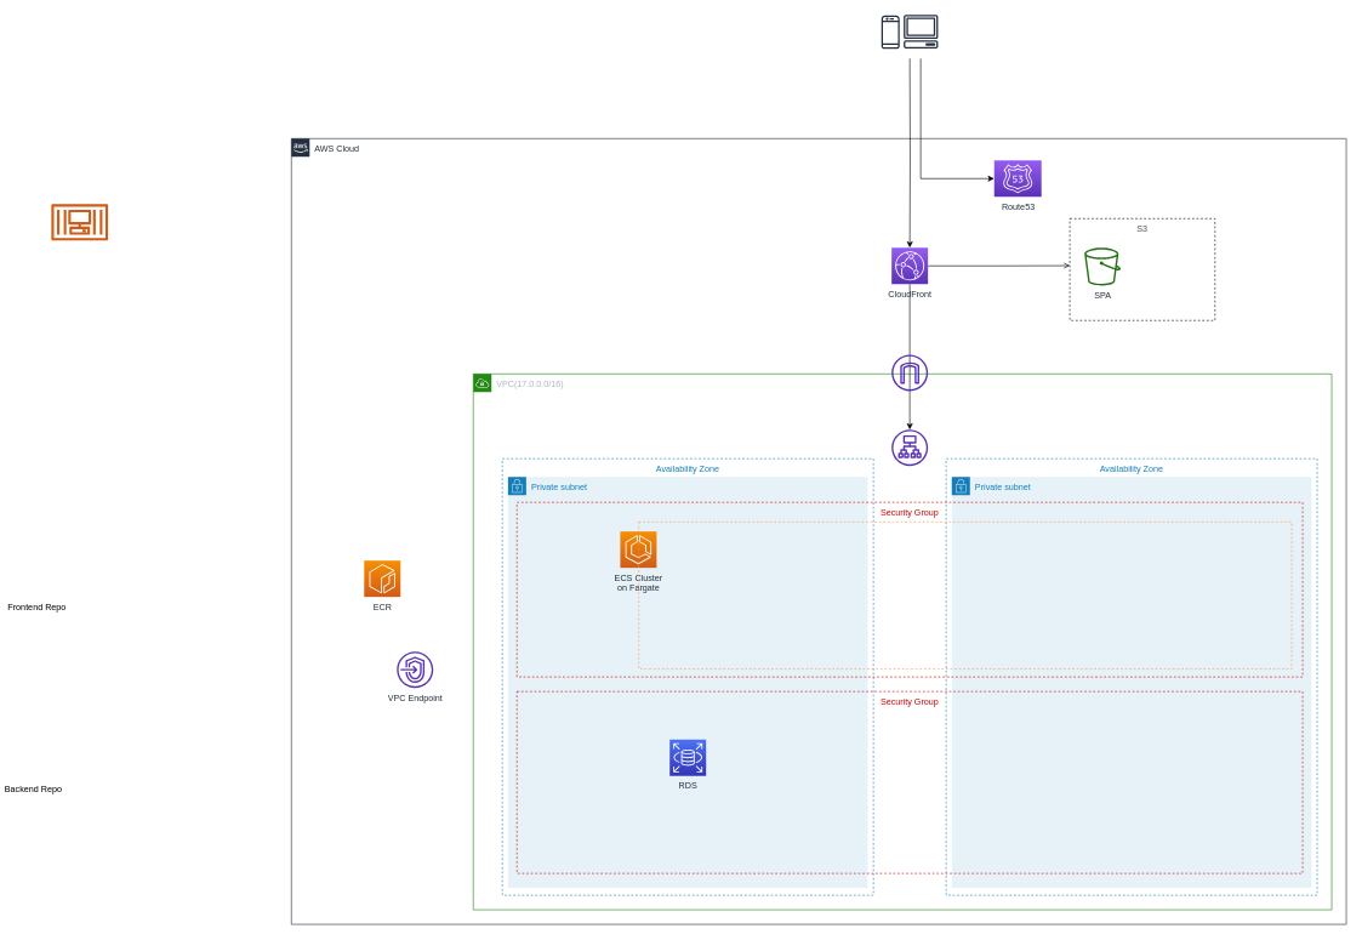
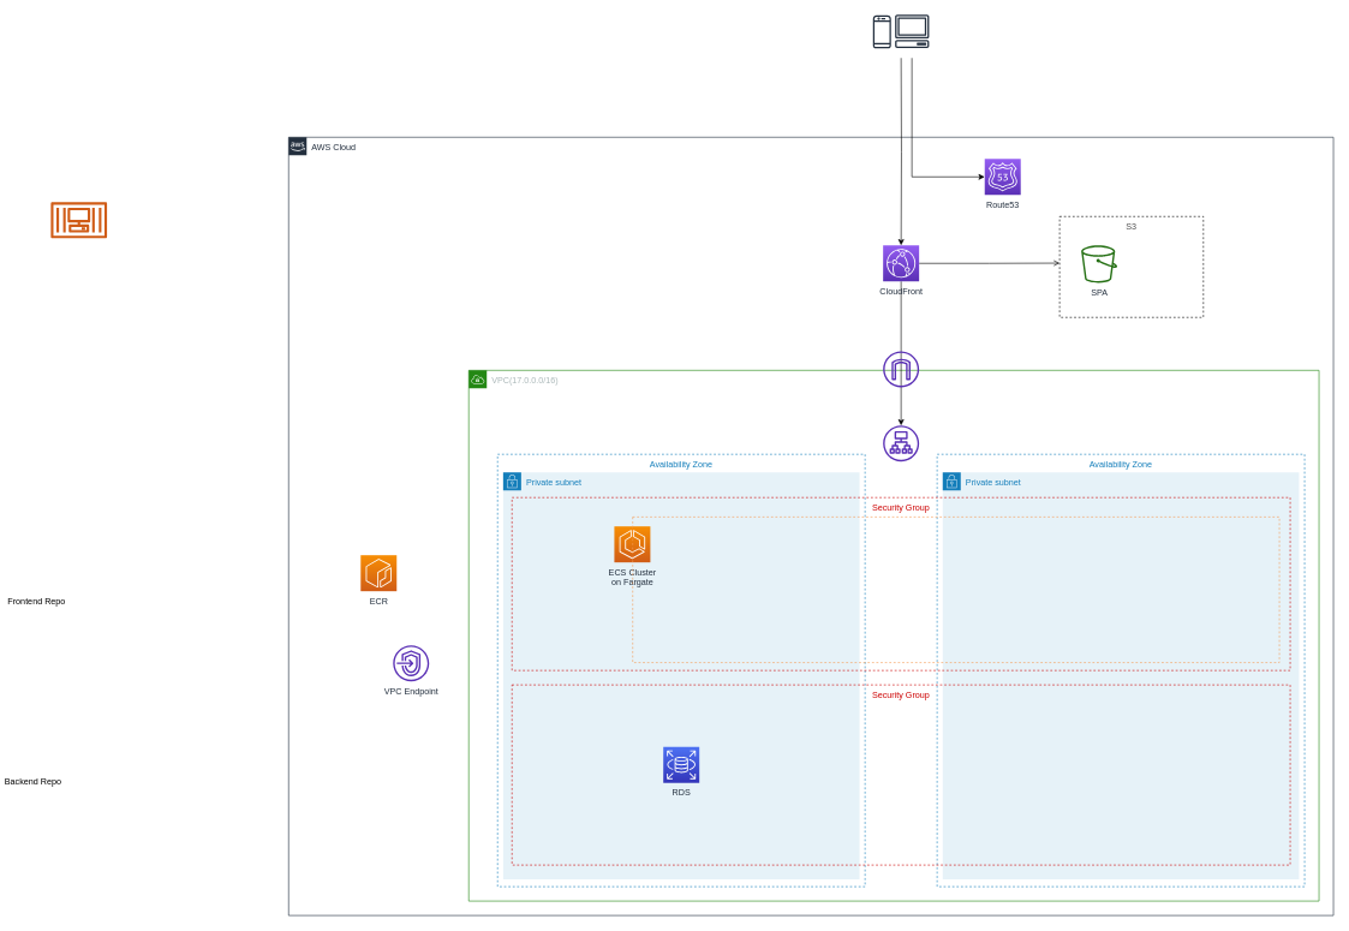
  <mxCell id="0" />
  <mxCell id="1" parent="0" />
  <mxCell id="2" value="VPC(17.0.0.0/16)" style="points=[[0,0],[0.25,0],[0.5,0],[0.75,0],[1,0],[1,0.25],[1,0.5],[1,0.75],[1,1],[0.75,1],[0.5,1],[0.25,1],[0,1],[0,0.75],[0,0.5],[0,0.25]];outlineConnect=0;gradientColor=none;html=1;whiteSpace=wrap;fontSize=12;fontStyle=0;shape=mxgraph.aws4.group;grIcon=mxgraph.aws4.group_vpc;strokeColor=#248814;fillColor=none;verticalAlign=top;align=left;spacingLeft=30;fontColor=#AAB7B8;dashed=0;" parent="1" vertex="1"><mxGeometry x="650" y="513.478" width="1180" height="736.522" as="geometry" /></mxCell>
  <mxCell id="3" value="AWS Cloud" style="points=[[0,0],[0.25,0],[0.5,0],[0.75,0],[1,0],[1,0.25],[1,0.5],[1,0.75],[1,1],[0.75,1],[0.5,1],[0.25,1],[0,1],[0,0.75],[0,0.5],[0,0.25]];outlineConnect=0;gradientColor=none;html=1;whiteSpace=wrap;fontSize=12;fontStyle=0;shape=mxgraph.aws4.group;grIcon=mxgraph.aws4.group_aws_cloud_alt;strokeColor=#232F3E;fillColor=none;verticalAlign=top;align=left;spacingLeft=30;fontColor=#232F3E;dashed=0;" vertex="1" parent="1"><mxGeometry x="400" y="190" width="1450" height="1080" as="geometry" /></mxCell>
  <mxCell id="4" value="" style="group" vertex="1" connectable="0" parent="1"><mxGeometry x="1300" y="630" width="510" height="600" as="geometry" /></mxCell>
  <mxCell id="5" value="Availability Zone" style="fillColor=none;strokeColor=#147EBA;dashed=1;verticalAlign=top;fontStyle=0;fontColor=#147EBA;" vertex="1" parent="4"><mxGeometry width="510" height="600" as="geometry" /></mxCell>
  <mxCell id="6" value="Private subnet" style="points=[[0,0],[0.25,0],[0.5,0],[0.75,0],[1,0],[1,0.25],[1,0.5],[1,0.75],[1,1],[0.75,1],[0.5,1],[0.25,1],[0,1],[0,0.75],[0,0.5],[0,0.25]];outlineConnect=0;gradientColor=none;html=1;whiteSpace=wrap;fontSize=12;fontStyle=0;shape=mxgraph.aws4.group;grIcon=mxgraph.aws4.group_security_group;grStroke=0;strokeColor=#147EBA;fillColor=#E6F2F8;verticalAlign=top;align=left;spacingLeft=30;fontColor=#147EBA;dashed=0;" vertex="1" parent="4"><mxGeometry x="7.724" y="25" width="494.542" height="565" as="geometry" /></mxCell>
  <mxCell id="7" value="" style="group" vertex="1" connectable="0" parent="1"><mxGeometry x="690" y="630" width="1100" height="600" as="geometry" /></mxCell>
  <mxCell id="8" value="Private subnet" style="points=[[0,0],[0.25,0],[0.5,0],[0.75,0],[1,0],[1,0.25],[1,0.5],[1,0.75],[1,1],[0.75,1],[0.5,1],[0.25,1],[0,1],[0,0.75],[0,0.5],[0,0.25]];outlineConnect=0;gradientColor=none;html=1;whiteSpace=wrap;fontSize=12;fontStyle=0;shape=mxgraph.aws4.group;grIcon=mxgraph.aws4.group_security_group;grStroke=0;strokeColor=#147EBA;fillColor=#E6F2F8;verticalAlign=top;align=left;spacingLeft=30;fontColor=#147EBA;dashed=0;" parent="7" vertex="1"><mxGeometry x="7.724" y="25" width="494.542" height="565" as="geometry" /></mxCell>
  <mxCell id="9" value="Availability Zone" style="fillColor=none;strokeColor=#147EBA;dashed=1;verticalAlign=top;fontStyle=0;fontColor=#147EBA;" parent="7" vertex="1"><mxGeometry width="510" height="600" as="geometry" /></mxCell>
  <mxCell id="10" value="Security Group" style="rounded=0;arcSize=10;dashed=1;fillColor=none;gradientColor=none;strokeWidth=1;verticalAlign=top;strokeColor=#CC0000;fontColor=#CC0000;" vertex="1" parent="7"><mxGeometry x="20" y="320" width="1080" height="250" as="geometry" /></mxCell>
- <mxCell id="11" value="RDS" style="points=[[0,0,0],[0.25,0,0],[0.5,0,0],[0.75,0,0],[1,0,0],[0,1,0],[0.25,1,0],[0.5,1,0],[0.75,1,0],[1,1,0],[0,0.25,0],[0,0.5,0],[0,0.75,0],[1,0.25,0],[1,0.5,0],[1,0.75,0]];outlineConnect=0;fontColor=#232F3E;gradientColor=#4D72F3;gradientDirection=north;fillColor=#3334B9;strokeColor=#ffffff;dashed=0;verticalLabelPosition=bottom;verticalAlign=top;align=center;html=1;fontSize=12;fontStyle=0;aspect=fixed;shape=mxgraph.aws4.resourceIcon;resIcon=mxgraph.aws4.rds;rounded=0;" vertex="1" parent="7"><mxGeometry x="230" y="386" width="50" height="50" as="geometry" /></mxCell>
+ <mxCell id="11" value="RDS" style="points=[[0,0,0],[0.25,0,0],[0.5,0,0],[0.75,0,0],[1,0,0],[0,1,0],[0.25,1,0],[0.5,1,0],[0.75,1,0],[1,1,0],[0,0.25,0],[0,0.5,0],[0,0.75,0],[1,0.25,0],[1,0.5,0],[1,0.75,0]];outlineConnect=0;fontColor=#232F3E;gradientColor=#4D72F3;gradientDirection=north;fillColor=#3334B9;strokeColor=#ffffff;dashed=0;verticalLabelPosition=bottom;verticalAlign=top;align=center;html=1;fontSize=12;fontStyle=0;aspect=fixed;shape=mxgraph.aws4.resourceIcon;resIcon=mxgraph.aws4.rds;rounded=0;" vertex="1" parent="7"><mxGeometry x="230" y="406" width="50" height="50" as="geometry" /></mxCell>
  <mxCell id="12" value="ECS Cluster&lt;br&gt;on Fargate" style="points=[[0,0,0],[0.25,0,0],[0.5,0,0],[0.75,0,0],[1,0,0],[0,1,0],[0.25,1,0],[0.5,1,0],[0.75,1,0],[1,1,0],[0,0.25,0],[0,0.5,0],[0,0.75,0],[1,0.25,0],[1,0.5,0],[1,0.75,0]];outlineConnect=0;fontColor=#232F3E;gradientColor=#F78E04;gradientDirection=north;fillColor=#D05C17;strokeColor=#ffffff;dashed=0;verticalLabelPosition=bottom;verticalAlign=top;align=center;html=1;fontSize=12;fontStyle=0;aspect=fixed;shape=mxgraph.aws4.resourceIcon;resIcon=mxgraph.aws4.ecs;" vertex="1" parent="7"><mxGeometry x="162" y="99.996" width="50" height="50" as="geometry" /></mxCell>
  <mxCell id="13" value="" style="rounded=0;arcSize=10;dashed=1;strokeColor=#F59D56;fillColor=none;gradientColor=none;strokeWidth=1;fontColor=#CC0000;" vertex="1" parent="7"><mxGeometry x="187.47" y="87" width="897.53" height="202" as="geometry" /></mxCell>
  <mxCell id="14" value="Security Group" style="rounded=0;arcSize=10;dashed=1;fillColor=none;gradientColor=none;strokeWidth=1;verticalAlign=top;strokeColor=#CC0000;fontColor=#CC0000;" vertex="1" parent="7"><mxGeometry x="20" y="60" width="1080" height="240" as="geometry" /></mxCell>
  <mxCell id="15" value="" style="outlineConnect=0;fontColor=#232F3E;gradientColor=none;fillColor=#5A30B5;strokeColor=none;dashed=0;verticalLabelPosition=bottom;verticalAlign=top;align=center;html=1;fontSize=12;fontStyle=0;aspect=fixed;pointerEvents=1;shape=mxgraph.aws4.application_load_balancer;" parent="1" vertex="1"><mxGeometry x="1225" y="590" width="50" height="50" as="geometry" /></mxCell>
  <mxCell id="16" value="Backend Repo" style="shape=image;html=1;verticalAlign=top;verticalLabelPosition=bottom;labelBackgroundColor=#ffffff;imageAspect=0;aspect=fixed;image=https://cdn1.iconfinder.com/data/icons/logotypes/32/github-128.png;dashed=1;strokeColor=#FFB570;strokeWidth=1;fillColor=none;" vertex="1" parent="1"><mxGeometry x="20" y="1020" width="50" height="50" as="geometry" /></mxCell>
  <mxCell id="17" value="Frontend Repo" style="shape=image;html=1;verticalAlign=top;verticalLabelPosition=bottom;labelBackgroundColor=#ffffff;imageAspect=0;aspect=fixed;image=https://cdn1.iconfinder.com/data/icons/logotypes/32/github-128.png;dashed=1;strokeColor=#FFB570;strokeWidth=1;fillColor=none;" vertex="1" parent="1"><mxGeometry x="25" y="770" width="50" height="50" as="geometry" /></mxCell>
  <mxCell id="18" value="" style="outlineConnect=0;fontColor=#232F3E;gradientColor=none;fillColor=#D05C17;strokeColor=none;dashed=0;verticalLabelPosition=bottom;verticalAlign=top;align=center;html=1;fontSize=12;fontStyle=0;aspect=fixed;pointerEvents=1;shape=mxgraph.aws4.container_3;rounded=0;" vertex="1" parent="1"><mxGeometry x="70" y="280" width="78" height="50" as="geometry" /></mxCell>
  <mxCell id="19" value="" style="group;aspect=fixed;" vertex="1" connectable="0" parent="1"><mxGeometry x="1211" y="20" width="78" height="50.56" as="geometry" /></mxCell>
  <mxCell id="20" value="" style="outlineConnect=0;fontColor=#232F3E;gradientColor=none;fillColor=#232F3E;strokeColor=none;dashed=0;verticalLabelPosition=bottom;verticalAlign=top;align=center;html=1;fontSize=12;fontStyle=0;aspect=fixed;pointerEvents=1;shape=mxgraph.aws4.client;rounded=0;" vertex="1" parent="19"><mxGeometry x="30.469" width="47.531" height="46.312" as="geometry" /></mxCell>
  <mxCell id="21" value="" style="outlineConnect=0;fontColor=#232F3E;gradientColor=none;fillColor=#232F3E;strokeColor=none;dashed=0;verticalLabelPosition=bottom;verticalAlign=top;align=center;html=1;fontSize=12;fontStyle=0;aspect=fixed;pointerEvents=1;shape=mxgraph.aws4.mobile_client;rounded=0;" vertex="1" parent="19"><mxGeometry width="24.984" height="47.531" as="geometry" /></mxCell>
- <mxCell id="22" value="Route53" style="points=[[0,0,0],[0.25,0,0],[0.5,0,0],[0.75,0,0],[1,0,0],[0,1,0],[0.25,1,0],[0.5,1,0],[0.75,1,0],[1,1,0],[0,0.25,0],[0,0.5,0],[0,0.75,0],[1,0.25,0],[1,0.5,0],[1,0.75,0]];outlineConnect=0;fontColor=#232F3E;gradientColor=#945DF2;gradientDirection=north;fillColor=#5A30B5;strokeColor=#ffffff;dashed=0;verticalLabelPosition=bottom;verticalAlign=top;align=center;html=1;fontSize=12;fontStyle=0;aspect=fixed;shape=mxgraph.aws4.resourceIcon;resIcon=mxgraph.aws4.route_53;rounded=0;" vertex="1" parent="1"><mxGeometry x="1366" y="220" width="65" height="50" as="geometry" /></mxCell>
+ <mxCell id="22" value="Route53" style="points=[[0,0,0],[0.25,0,0],[0.5,0,0],[0.75,0,0],[1,0,0],[0,1,0],[0.25,1,0],[0.5,1,0],[0.75,1,0],[1,1,0],[0,0.25,0],[0,0.5,0],[0,0.75,0],[1,0.25,0],[1,0.5,0],[1,0.75,0]];outlineConnect=0;fontColor=#232F3E;gradientColor=#945DF2;gradientDirection=north;fillColor=#5A30B5;strokeColor=#ffffff;dashed=0;verticalLabelPosition=bottom;verticalAlign=top;align=center;html=1;fontSize=12;fontStyle=0;aspect=fixed;shape=mxgraph.aws4.resourceIcon;resIcon=mxgraph.aws4.route_53;rounded=0;" vertex="1" parent="1"><mxGeometry x="1366" y="220" width="50" height="50" as="geometry" /></mxCell>
  <mxCell id="23" style="edgeStyle=orthogonalEdgeStyle;rounded=0;orthogonalLoop=1;jettySize=auto;html=1;exitX=0.5;exitY=1;exitDx=0;exitDy=0;exitPerimeter=0;fontColor=#4D4D4D;" edge="1" parent="1" source="25" target="15"><mxGeometry relative="1" as="geometry" /></mxCell>
  <mxCell id="24" style="edgeStyle=orthogonalEdgeStyle;rounded=0;orthogonalLoop=1;jettySize=auto;html=1;exitX=1;exitY=0.5;exitDx=0;exitDy=0;exitPerimeter=0;fontColor=#4D4D4D;entryX=0;entryY=0.462;entryDx=0;entryDy=0;entryPerimeter=0;endArrow=open;" edge="1" parent="1" source="25" target="28"><mxGeometry relative="1" as="geometry"><mxPoint x="1460" y="364.667" as="targetPoint" /></mxGeometry></mxCell>
  <mxCell id="25" value="CloudFront" style="points=[[0,0,0],[0.25,0,0],[0.5,0,0],[0.75,0,0],[1,0,0],[0,1,0],[0.25,1,0],[0.5,1,0],[0.75,1,0],[1,1,0],[0,0.25,0],[0,0.5,0],[0,0.75,0],[1,0.25,0],[1,0.5,0],[1,0.75,0]];outlineConnect=0;fontColor=#232F3E;gradientColor=#945DF2;gradientDirection=north;fillColor=#5A30B5;strokeColor=#ffffff;dashed=0;verticalLabelPosition=bottom;verticalAlign=top;align=center;html=1;fontSize=12;fontStyle=0;aspect=fixed;shape=mxgraph.aws4.resourceIcon;resIcon=mxgraph.aws4.cloudfront;rounded=0;" vertex="1" parent="1"><mxGeometry x="1225" y="340" width="50" height="50" as="geometry" /></mxCell>
  <mxCell id="26" value="" style="group" vertex="1" connectable="0" parent="1"><mxGeometry x="1470" y="300" width="199.5" height="140" as="geometry" /></mxCell>
- <mxCell id="27" value="SPA" style="outlineConnect=0;fontColor=#232F3E;gradientColor=none;fillColor=#277116;strokeColor=none;dashed=0;verticalLabelPosition=bottom;verticalAlign=top;align=center;html=1;fontSize=12;fontStyle=0;aspect=fixed;pointerEvents=1;shape=mxgraph.aws4.bucket;rounded=0;" vertex="1" parent="26"><mxGeometry x="20" y="40" width="50" height="52" as="geometry" /></mxCell>
+ <mxCell id="27" value="SPA" style="outlineConnect=0;fontColor=#232F3E;gradientColor=none;fillColor=#277116;strokeColor=none;dashed=0;verticalLabelPosition=bottom;verticalAlign=top;align=center;html=1;fontSize=12;fontStyle=0;aspect=fixed;pointerEvents=1;shape=mxgraph.aws4.bucket;rounded=0;" vertex="1" parent="26"><mxGeometry x="30" y="40" width="50" height="52" as="geometry" /></mxCell>
  <mxCell id="28" value="S3" style="rounded=0;arcSize=10;dashed=1;fillColor=none;gradientColor=none;strokeWidth=1;fontColor=#4D4D4D;verticalAlign=top;" vertex="1" parent="26"><mxGeometry width="199.5" height="140" as="geometry" /></mxCell>
  <mxCell id="29" style="edgeStyle=orthogonalEdgeStyle;rounded=0;orthogonalLoop=1;jettySize=auto;html=1;fontColor=#4D4D4D;entryX=0.5;entryY=0;entryDx=0;entryDy=0;entryPerimeter=0;" edge="1" parent="1" target="25"><mxGeometry relative="1" as="geometry"><mxPoint x="1250" y="80" as="sourcePoint" /><mxPoint x="1249.17" y="200" as="targetPoint" /></mxGeometry></mxCell>
  <mxCell id="30" style="edgeStyle=orthogonalEdgeStyle;rounded=0;orthogonalLoop=1;jettySize=auto;html=1;fontColor=#4D4D4D;entryX=0;entryY=0.5;entryDx=0;entryDy=0;entryPerimeter=0;" edge="1" parent="1" target="22"><mxGeometry relative="1" as="geometry"><mxPoint x="1265" y="80" as="sourcePoint" /><mxPoint x="1266" y="350" as="targetPoint" /><Array as="points"><mxPoint x="1265" y="245" /></Array></mxGeometry></mxCell>
  <mxCell id="31" value="ECR" style="points=[[0,0,0],[0.25,0,0],[0.5,0,0],[0.75,0,0],[1,0,0],[0,1,0],[0.25,1,0],[0.5,1,0],[0.75,1,0],[1,1,0],[0,0.25,0],[0,0.5,0],[0,0.75,0],[1,0.25,0],[1,0.5,0],[1,0.75,0]];outlineConnect=0;fontColor=#232F3E;gradientColor=#F78E04;gradientDirection=north;fillColor=#D05C17;strokeColor=#ffffff;dashed=0;verticalLabelPosition=bottom;verticalAlign=top;align=center;html=1;fontSize=12;fontStyle=0;aspect=fixed;shape=mxgraph.aws4.resourceIcon;resIcon=mxgraph.aws4.ecr;rounded=0;" vertex="1" parent="1"><mxGeometry y="770" width="50" height="50" as="geometry" x="500" /></mxCell>
  <mxCell id="32" value="" style="outlineConnect=0;fontColor=#232F3E;gradientColor=none;fillColor=#5A30B5;strokeColor=none;dashed=0;verticalLabelPosition=bottom;verticalAlign=top;align=center;html=1;fontSize=12;fontStyle=0;aspect=fixed;pointerEvents=1;shape=mxgraph.aws4.internet_gateway;" parent="1" vertex="1"><mxGeometry x="1224.999" y="487" width="50" height="50" as="geometry" /></mxCell>
  <mxCell id="33" style="edgeStyle=orthogonalEdgeStyle;rounded=0;orthogonalLoop=1;jettySize=auto;html=1;exitX=0.5;exitY=1;exitDx=0;exitDy=0;" parent="1" source="2" target="2" edge="1"><mxGeometry x="150" y="40" as="geometry" /></mxCell>
  <mxCell id="34" value="VPC Endpoint" style="outlineConnect=0;fontColor=#232F3E;gradientColor=none;fillColor=#5A30B5;strokeColor=none;dashed=0;verticalLabelPosition=bottom;verticalAlign=top;align=center;html=1;fontSize=12;fontStyle=0;aspect=fixed;pointerEvents=1;shape=mxgraph.aws4.endpoints;rounded=0;" vertex="1" parent="1"><mxGeometry x="545" y="895" width="50" height="50" as="geometry" /></mxCell>
